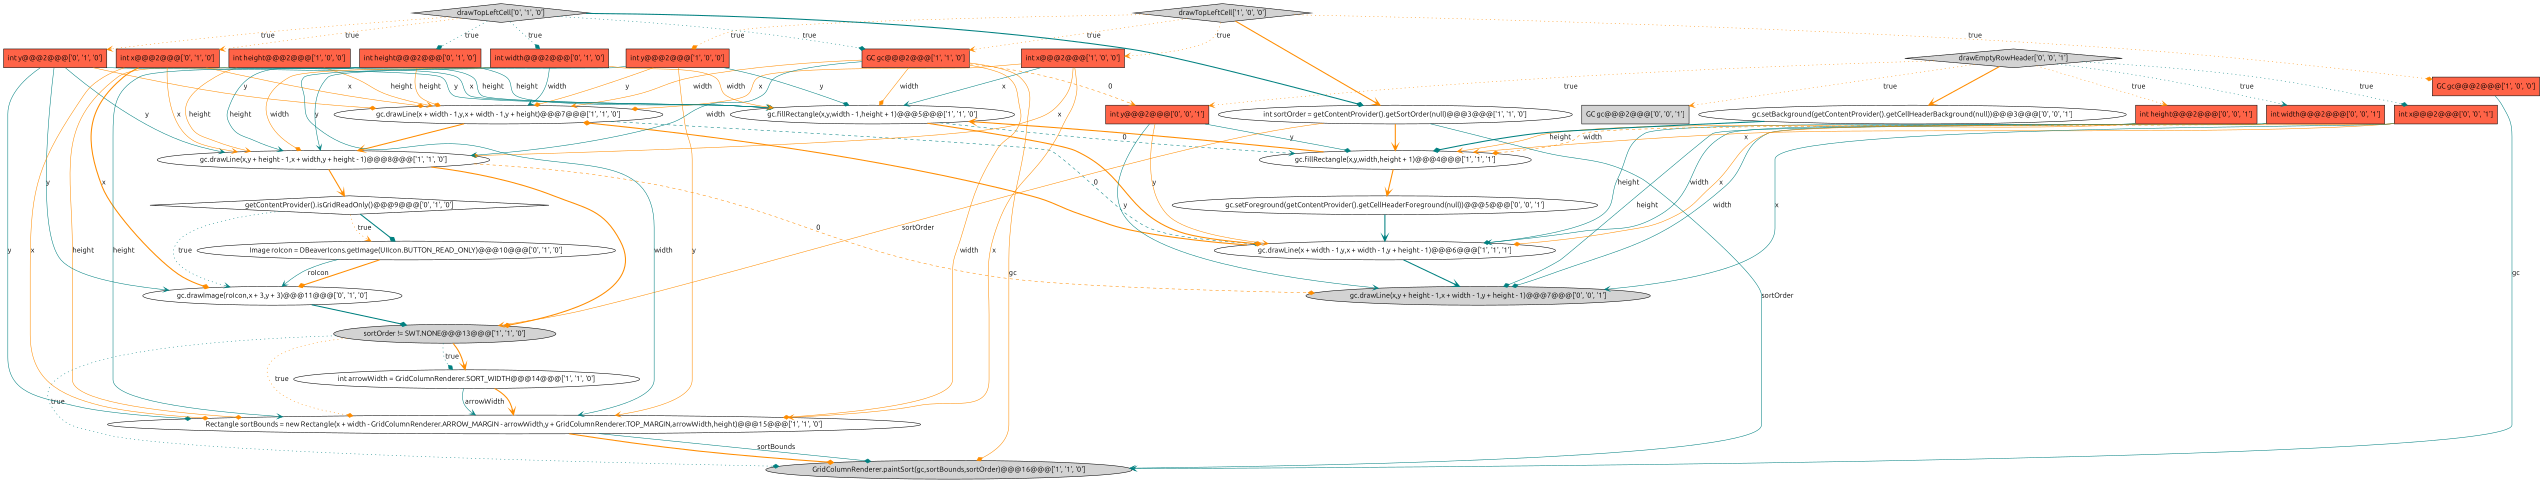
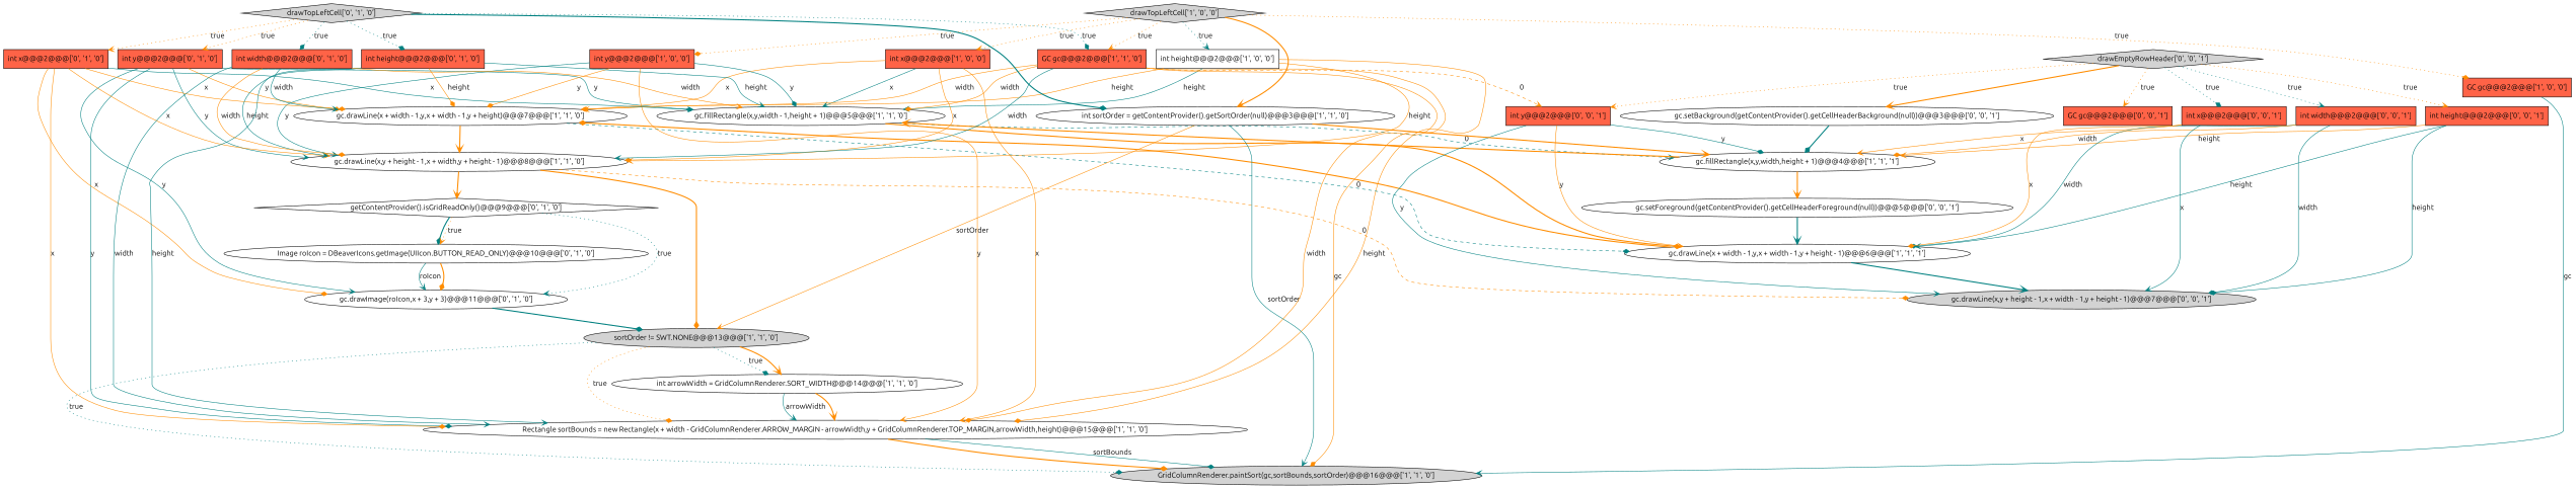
  digraph {
    fontname=Ubuntu
    node [fillcolor=tomato fontname=Ubuntu shape=ellipse style=filled]
    edge [arrowhead=vee color=darkorange fontname=Ubuntu style=solid]
-   n1 [label="int height@@@2@@@['1', '0', '0']" shape=box]
+   n1 [fillcolor=white label="int height@@@2@@@['1', '0', '0']" shape=box]
    n2 [fillcolor=white label="gc.drawLine(x + width - 1,y,x + width - 1,y + height)@@@7@@@['1', '1', '0']"]
    n3 [fillcolor=white label="gc.fillRectangle(x,y,width - 1,height + 1)@@@5@@@['1', '1', '0']"]
    n4 [fillcolor=white label="gc.drawLine(x,y + height - 1,x + width,y + height - 1)@@@8@@@['1', '1', '0']"]
    n5 [fillcolor=white label="Rectangle sortBounds = new Rectangle(x + width - GridColumnRenderer.ARROW_MARGIN - arrowWidth,y + GridColumnRenderer.TOP_MARGIN,arrowWidth,height)@@@15@@@['1', '1', '0']"]
    n6 [fillcolor=white label="gc.drawLine(x + width - 1,y,x + width - 1,y + height - 1)@@@6@@@['1', '1', '1']"]
    n7 [fillcolor=white label="gc.fillRectangle(x,y,width,height + 1)@@@4@@@['1', '1', '1']"]
    n8 [fillcolor=lightgray label="gc.drawLine(x,y + height - 1,x + width - 1,y + height - 1)@@@7@@@['0', '0', '1']"]
    n9 [fillcolor=lightgray label="sortOrder != SWT.NONE@@@13@@@['1', '1', '0']"]
    n10 [fillcolor=white label="getContentProvider().isGridReadOnly()@@@9@@@['0', '1', '0']" shape=diamond]
    n11 [fillcolor=lightgray label="GridColumnRenderer.paintSort(gc,sortBounds,sortOrder)@@@16@@@['1', '1', '0']"]
    n12 [label="int y@@@2@@@['0', '1', '0']" shape=box]
    n13 [fillcolor=white label="gc.drawImage(roIcon,x + 3,y + 3)@@@11@@@['0', '1', '0']"]
    n14 [fillcolor=white label="Image roIcon = DBeaverIcons.getImage(UIIcon.BUTTON_READ_ONLY)@@@10@@@['0', '1', '0']"]
    n15 [label="int x@@@2@@@['1', '0', '0']" shape=box]
    n16 [fillcolor=white label="gc.setForeground(getContentProvider().getCellHeaderForeground(null))@@@5@@@['0', '0', '1']"]
    n17 [label="int height@@@2@@@['0', '0', '1']" shape=box]
    n18 [fillcolor=white label="int arrowWidth = GridColumnRenderer.SORT_WIDTH@@@14@@@['1', '1', '0']"]
    n19 [fillcolor=lightgray label="drawEmptyRowHeader['0', '0', '1']" shape=diamond]
    n20 [label="int y@@@2@@@['0', '0', '1']" shape=box]
    n21 [label="int width@@@2@@@['0', '0', '1']" shape=box]
    n22 [label="int x@@@2@@@['0', '0', '1']" shape=box]
    n23 [fillcolor=white label="gc.setBackground(getContentProvider().getCellHeaderBackground(null))@@@3@@@['0', '0', '1']"]
-   n24 [fillcolor=lightgray label="GC gc@@@2@@@['0', '0', '1']" shape=box]
+   n24 [label="GC gc@@@2@@@['0', '0', '1']" shape=box]
    n25 [fillcolor=white label="int sortOrder = getContentProvider().getSortOrder(null)@@@3@@@['1', '1', '0']"]
    n26 [label="GC gc@@@2@@@['1', '1', '0']" shape=box]
    n27 [fillcolor=lightgray label="drawTopLeftCell['1', '0', '0']" shape=diamond]
    n28 [label="GC gc@@@2@@@['1', '0', '0']" shape=box]
    n29 [label="int y@@@2@@@['1', '0', '0']" shape=box]
    n30 [label="int x@@@2@@@['0', '1', '0']" shape=box]
    n31 [label="int height@@@2@@@['0', '1', '0']" shape=box]
    n32 [fillcolor=lightgray label="drawTopLeftCell['0', '1', '0']" shape=diamond]
    n33 [label="int width@@@2@@@['0', '1', '0']" shape=box]
    n1 -> n2 [label=height]
    n1 -> n3 [color=teal label=height]
    n1 -> n4 [label=height]
    n1 -> n5 [arrowhead=diamond label=height]
    n2 -> n4 [style=bold]
    n2 -> n6 [arrowhead=diamond color=teal label=0 style=dashed]
    n3 -> n6 [arrowhead=diamond style=bold]
    n3 -> n7 [color=teal label=0 style=dashed]
    n4 -> n8 [arrowhead=diamond label=0 style=dashed]
    n4 -> n9 [arrowhead=diamond style=bold]
    n4 -> n10 [style=bold]
    n5 -> n11 [arrowhead=diamond style=bold]
    n5 -> n11 [arrowhead=diamond color=teal label=sortBounds]
    n6 -> n2 [arrowhead=diamond style=bold]
    n6 -> n8 [color=teal style=bold]
    n7 -> n3 [style=bold]
    n7 -> n16 [style=bold]
    n9 -> n5 [arrowhead=diamond label=true style=dotted]
    n9 -> n11 [arrowhead=diamond color=teal label=true style=dotted]
    n9 -> n18 [arrowhead=diamond color=teal label=true style=dotted]
    n9 -> n18 [style=bold]
    n10 -> n13 [color=teal label=true style=dotted]
    n10 -> n14 [arrowhead=diamond color=teal style=bold]
    n10 -> n14 [label=true style=dotted]
    n12 -> n2 [arrowhead=diamond label=y]
    n12 -> n3 [arrowhead=diamond color=teal label=y]
    n12 -> n4 [color=teal label=y]
    n12 -> n5 [arrowhead=diamond color=teal label=y]
    n12 -> n13 [color=teal label=y]
    n13 -> n9 [arrowhead=diamond color=teal style=bold]
    n14 -> n13 [arrowhead=diamond style=bold]
    n14 -> n13 [color=teal label=roIcon]
    n15 -> n2 [arrowhead=diamond label=x]
    n15 -> n3 [color=teal label=x]
    n15 -> n4 [arrowhead=diamond label=x]
    n15 -> n5 [label=x]
    n16 -> n6 [color=teal style=bold]
    n17 -> n6 [color=teal label=height]
    n17 -> n7 [label=height]
    n17 -> n8 [arrowhead=diamond color=teal label=height]
    n18 -> n5 [style=bold]
    n18 -> n5 [color=teal label=arrowWidth]
    n19 -> n17 [label=true style=dotted]
    n19 -> n20 [label=true style=dotted]
    n19 -> n21 [color=teal label=true style=dotted]
    n19 -> n22 [arrowhead=diamond color=teal label=true style=dotted]
    n19 -> n23 [style=bold]
    n19 -> n24 [label=true style=dotted]
    n20 -> n6 [label=y]
    n20 -> n7 [arrowhead=diamond color=teal label=y]
    n20 -> n8 [color=teal label=y]
    n21 -> n6 [arrowhead=diamond color=teal label=width]
-   n21 -> n7 [arrowhead=diamond label=width style=dashed]
+   n21 -> n7 [arrowhead=diamond label=width]
    n21 -> n8 [arrowhead=diamond color=teal label=width]
    n22 -> n6 [arrowhead=diamond label=x]
    n22 -> n7 [label=x]
    n22 -> n8 [color=teal label=x]
    n23 -> n7 [arrowhead=diamond color=teal style=bold]
    n25 -> n7 [style=bold]
    n25 -> n9 [label=sortOrder]
    n25 -> n11 [color=teal label=sortOrder]
    n26 -> n2 [label=width]
    n26 -> n3 [arrowhead=diamond label=width]
    n26 -> n4 [color=teal label=width]
    n26 -> n5 [arrowhead=diamond label=width]
    n26 -> n11 [arrowhead=diamond label=gc]
    n26 -> n20 [label=0 style=dashed]
+   n27 -> n1 [color=teal label=true style=dotted]
    n27 -> n15 [label=true style=dotted]
    n27 -> n25 [style=bold]
    n27 -> n26 [label=true style=dotted]
    n27 -> n28 [arrowhead=diamond label=true style=dotted]
    n27 -> n29 [arrowhead=diamond label=true style=dotted]
    n28 -> n11 [color=teal label=gc]
    n29 -> n2 [arrowhead=diamond label=y]
    n29 -> n3 [arrowhead=diamond color=teal label=y]
    n29 -> n4 [color=teal label=y]
    n29 -> n5 [label=y]
    n30 -> n2 [arrowhead=diamond label=x]
    n30 -> n3 [color=teal label=x]
    n30 -> n4 [label=x]
    n30 -> n5 [arrowhead=diamond label=x]
-   n30 -> n13 [arrowhead=diamond label=x style=bold]
+   n30 -> n13 [arrowhead=diamond label=x]
    n31 -> n2 [arrowhead=diamond label=height]
    n31 -> n3 [color=teal label=height]
    n31 -> n4 [color=teal label=height]
    n31 -> n5 [color=teal label=height]
    n32 -> n12 [label=true style=dotted]
    n32 -> n25 [arrowhead=diamond color=teal style=bold]
    n32 -> n26 [arrowhead=diamond color=teal label=true style=dotted]
    n32 -> n30 [label=true style=dotted]
    n32 -> n31 [arrowhead=diamond color=teal label=true style=dotted]
    n32 -> n33 [arrowhead=diamond color=teal label=true style=dotted]
    n33 -> n2 [color=teal label=width]
    n33 -> n3 [label=width]
    n33 -> n4 [arrowhead=diamond label=width]
    n33 -> n5 [color=teal label=width]
  }
